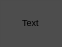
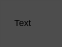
  <mxCell id="0" />
  <mxCell id="1" parent="0" />
- <mxCell id="2" value="Text" style="text;html=1;strokeColor=none;fillColor=none;align=center;verticalAlign=middle;whiteSpace=wrap;rounded=0;" vertex="1" parent="1"><mxGeometry x="20" y="20" width="40" height="20" as="geometry" /></mxCell>
+ <mxCell id="2" value="Text" style="text;html=1;strokeColor=none;fillColor=none;align=center;verticalAlign=middle;whiteSpace=wrap;rounded=0;" vertex="1" parent="1"><mxGeometry x="10" y="20" width="40" height="20" as="geometry" /></mxCell>
